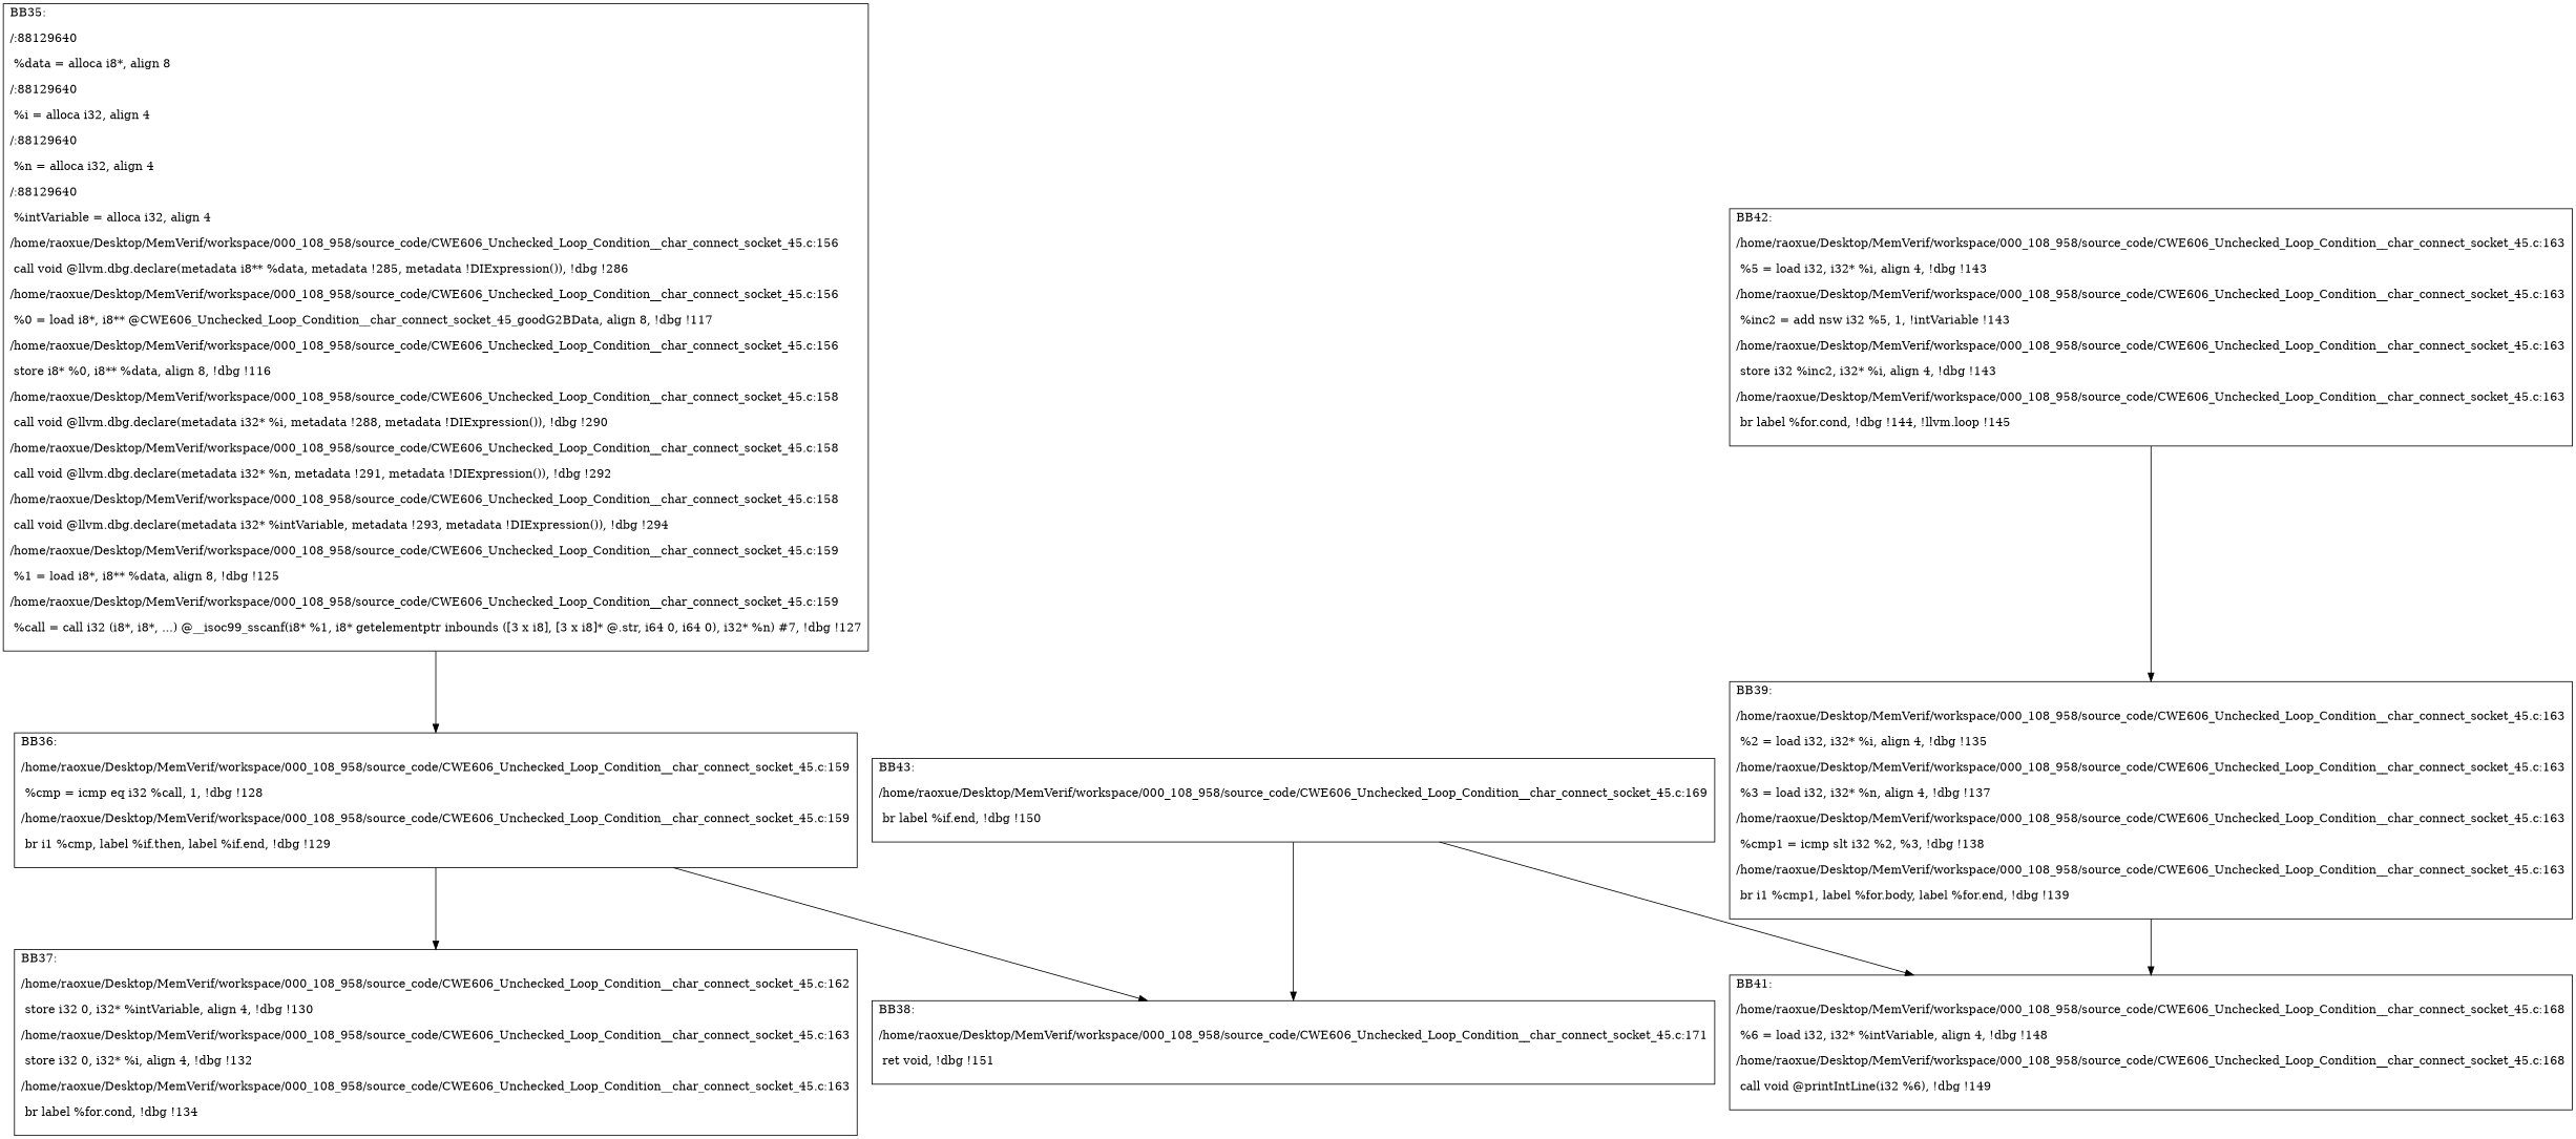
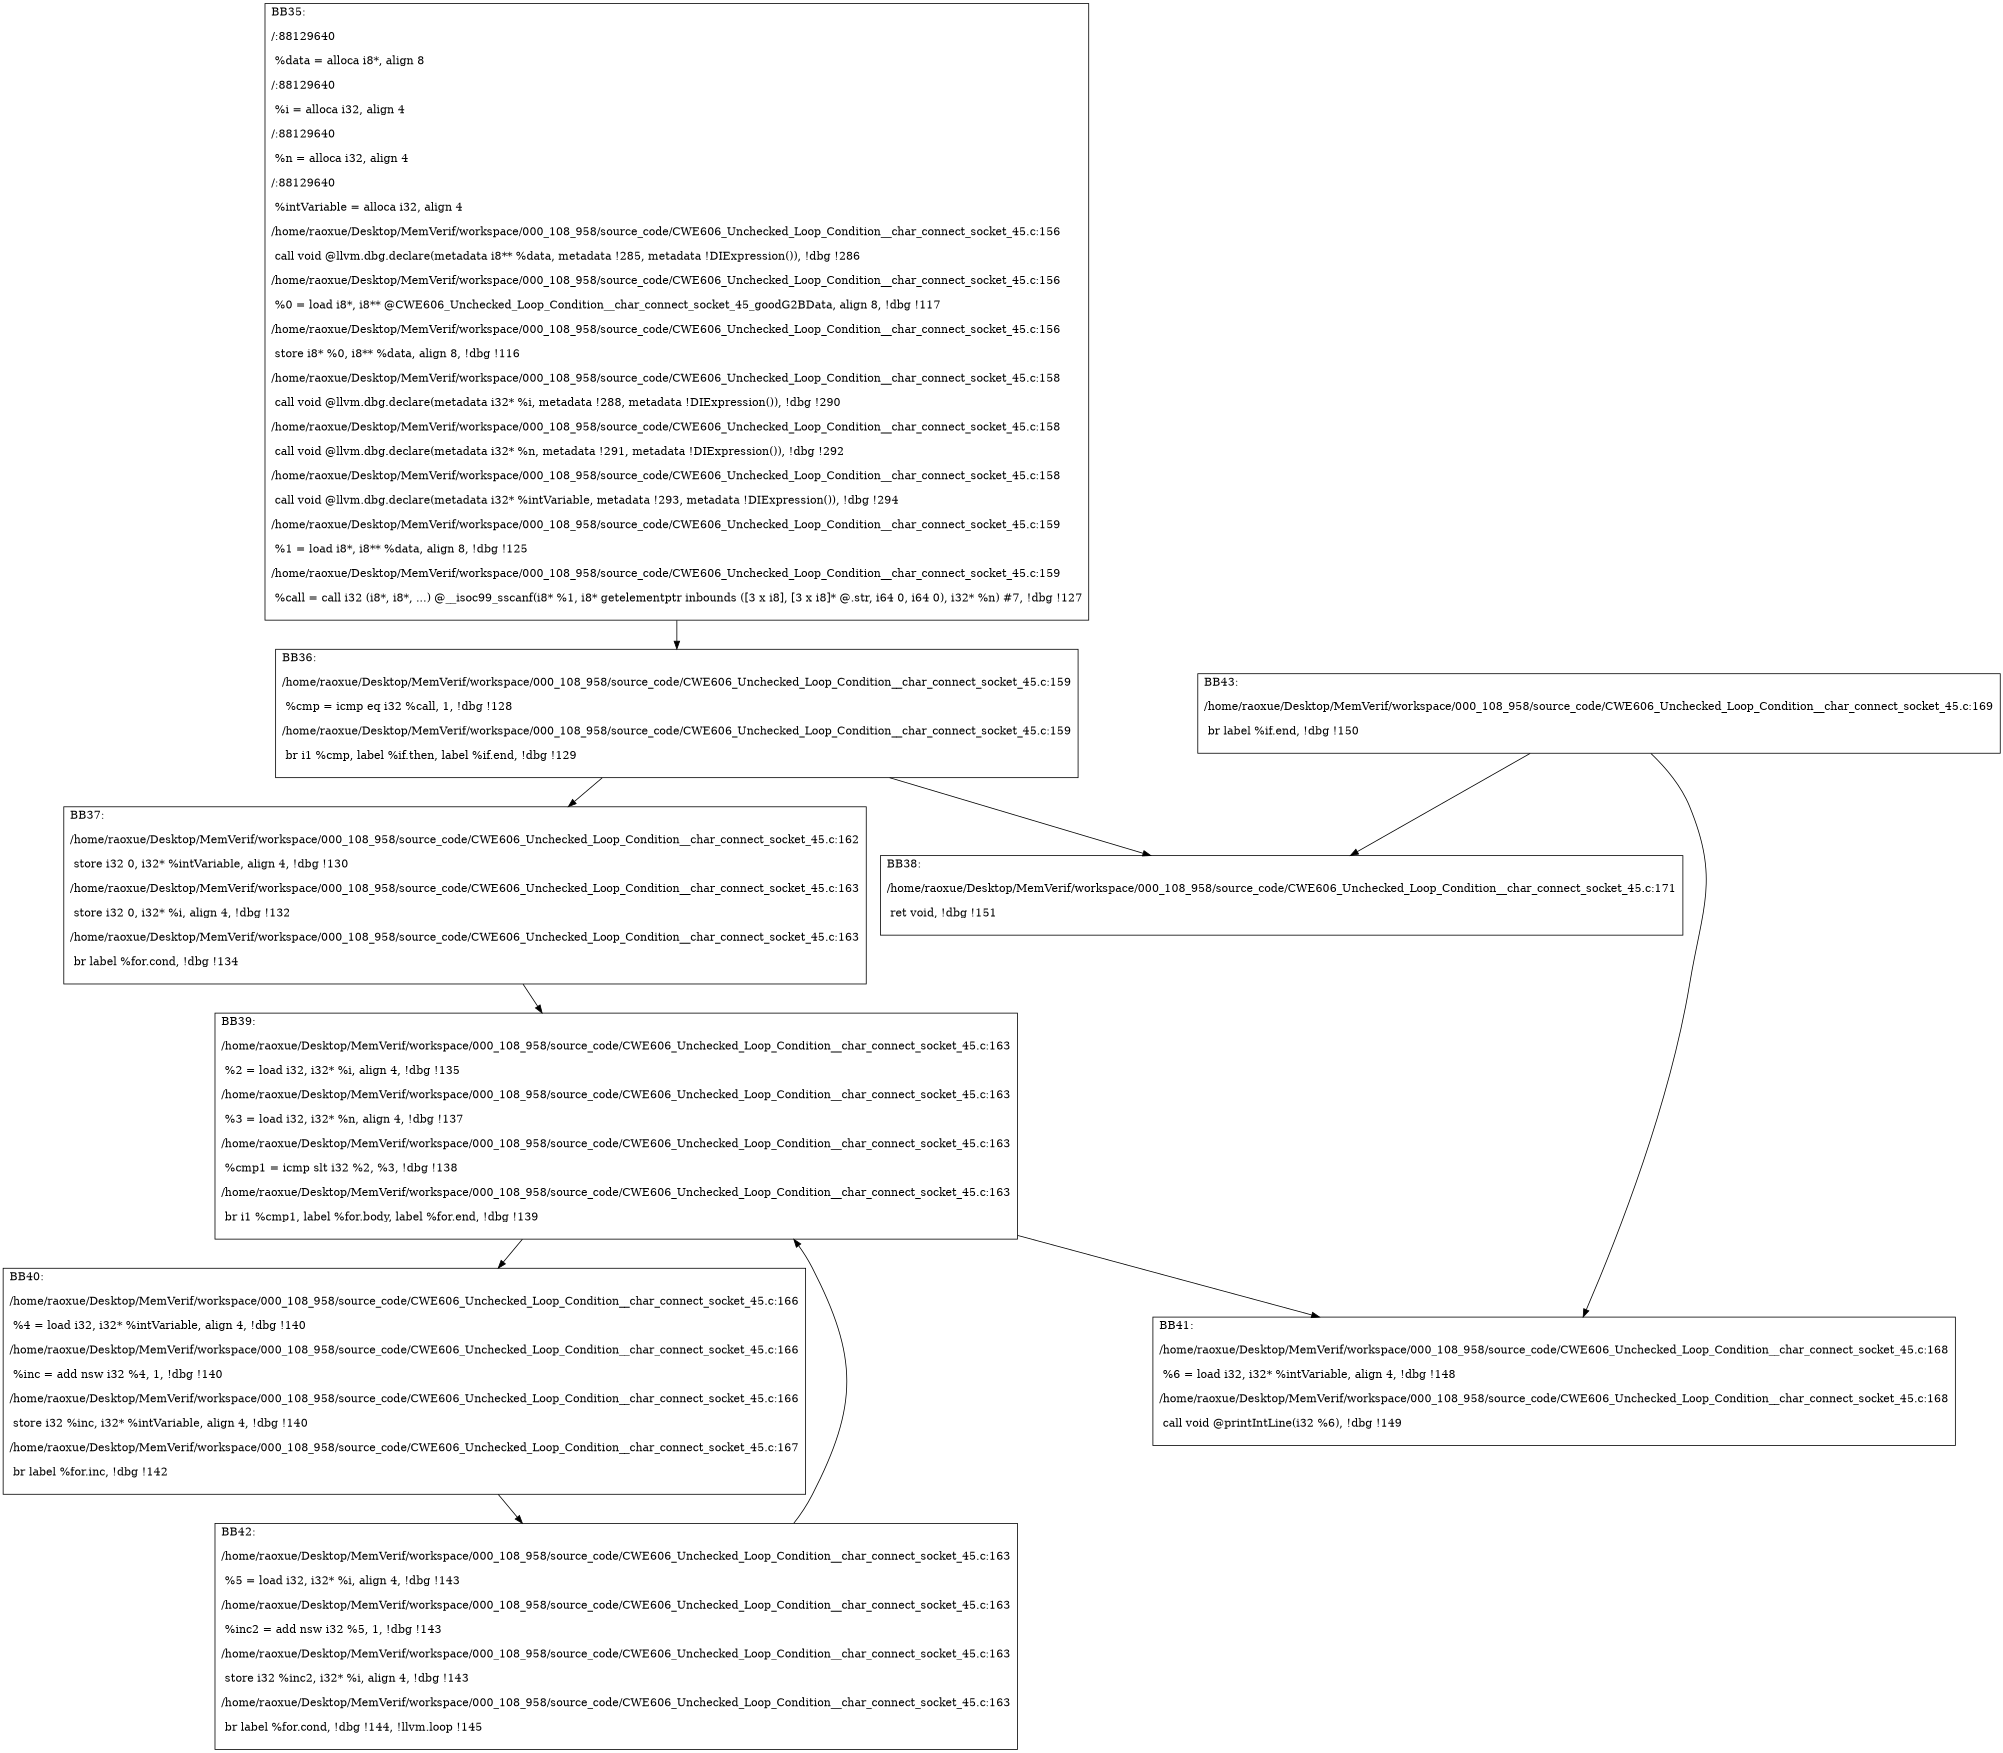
  digraph {
    node [shape=record]
    n1 [label="{BB35:\l\l/:88129640\l\n  %data = alloca i8*, align 8\l\n/:88129640\l\n  %i = alloca i32, align 4\l\n/:88129640\l\n  %n = alloca i32, align 4\l\n/:88129640\l\n  %intVariable = alloca i32, align 4\l\n/home/raoxue/Desktop/MemVerif/workspace/000_108_958/source_code/CWE606_Unchecked_Loop_Condition__char_connect_socket_45.c:156\l\n  call void @llvm.dbg.declare(metadata i8** %data, metadata !285, metadata !DIExpression()), !dbg !286\l\n/home/raoxue/Desktop/MemVerif/workspace/000_108_958/source_code/CWE606_Unchecked_Loop_Condition__char_connect_socket_45.c:156\l\n  %0 = load i8*, i8** @CWE606_Unchecked_Loop_Condition__char_connect_socket_45_goodG2BData, align 8, !dbg !117\l\n/home/raoxue/Desktop/MemVerif/workspace/000_108_958/source_code/CWE606_Unchecked_Loop_Condition__char_connect_socket_45.c:156\l\n  store i8* %0, i8** %data, align 8, !dbg !116\l\n/home/raoxue/Desktop/MemVerif/workspace/000_108_958/source_code/CWE606_Unchecked_Loop_Condition__char_connect_socket_45.c:158\l\n  call void @llvm.dbg.declare(metadata i32* %i, metadata !288, metadata !DIExpression()), !dbg !290\l\n/home/raoxue/Desktop/MemVerif/workspace/000_108_958/source_code/CWE606_Unchecked_Loop_Condition__char_connect_socket_45.c:158\l\n  call void @llvm.dbg.declare(metadata i32* %n, metadata !291, metadata !DIExpression()), !dbg !292\l\n/home/raoxue/Desktop/MemVerif/workspace/000_108_958/source_code/CWE606_Unchecked_Loop_Condition__char_connect_socket_45.c:158\l\n  call void @llvm.dbg.declare(metadata i32* %intVariable, metadata !293, metadata !DIExpression()), !dbg !294\l\n/home/raoxue/Desktop/MemVerif/workspace/000_108_958/source_code/CWE606_Unchecked_Loop_Condition__char_connect_socket_45.c:159\l\n  %1 = load i8*, i8** %data, align 8, !dbg !125\l\n/home/raoxue/Desktop/MemVerif/workspace/000_108_958/source_code/CWE606_Unchecked_Loop_Condition__char_connect_socket_45.c:159\l\n  %call = call i32 (i8*, i8*, ...) @__isoc99_sscanf(i8* %1, i8* getelementptr inbounds ([3 x i8], [3 x i8]* @.str, i64 0, i64 0), i32* %n) #7, !dbg !127\l\n}"]
    n2 [label="{BB36:\l\l/home/raoxue/Desktop/MemVerif/workspace/000_108_958/source_code/CWE606_Unchecked_Loop_Condition__char_connect_socket_45.c:159\l\n  %cmp = icmp eq i32 %call, 1, !dbg !128\l\n/home/raoxue/Desktop/MemVerif/workspace/000_108_958/source_code/CWE606_Unchecked_Loop_Condition__char_connect_socket_45.c:159\l\n  br i1 %cmp, label %if.then, label %if.end, !dbg !129\l\n}"]
    n3 [label="{BB37:\l\l/home/raoxue/Desktop/MemVerif/workspace/000_108_958/source_code/CWE606_Unchecked_Loop_Condition__char_connect_socket_45.c:162\l\n  store i32 0, i32* %intVariable, align 4, !dbg !130\l\n/home/raoxue/Desktop/MemVerif/workspace/000_108_958/source_code/CWE606_Unchecked_Loop_Condition__char_connect_socket_45.c:163\l\n  store i32 0, i32* %i, align 4, !dbg !132\l\n/home/raoxue/Desktop/MemVerif/workspace/000_108_958/source_code/CWE606_Unchecked_Loop_Condition__char_connect_socket_45.c:163\l\n  br label %for.cond, !dbg !134\l\n}"]
    n4 [label="{BB38:\l\l/home/raoxue/Desktop/MemVerif/workspace/000_108_958/source_code/CWE606_Unchecked_Loop_Condition__char_connect_socket_45.c:171\l\n  ret void, !dbg !151\l\n}"]
    n5 [label="{BB39:\l\l/home/raoxue/Desktop/MemVerif/workspace/000_108_958/source_code/CWE606_Unchecked_Loop_Condition__char_connect_socket_45.c:163\l\n  %2 = load i32, i32* %i, align 4, !dbg !135\l\n/home/raoxue/Desktop/MemVerif/workspace/000_108_958/source_code/CWE606_Unchecked_Loop_Condition__char_connect_socket_45.c:163\l\n  %3 = load i32, i32* %n, align 4, !dbg !137\l\n/home/raoxue/Desktop/MemVerif/workspace/000_108_958/source_code/CWE606_Unchecked_Loop_Condition__char_connect_socket_45.c:163\l\n  %cmp1 = icmp slt i32 %2, %3, !dbg !138\l\n/home/raoxue/Desktop/MemVerif/workspace/000_108_958/source_code/CWE606_Unchecked_Loop_Condition__char_connect_socket_45.c:163\l\n  br i1 %cmp1, label %for.body, label %for.end, !dbg !139\l\n}"]
+   n6 [label="{BB40:\l\l/home/raoxue/Desktop/MemVerif/workspace/000_108_958/source_code/CWE606_Unchecked_Loop_Condition__char_connect_socket_45.c:166\l\n  %4 = load i32, i32* %intVariable, align 4, !dbg !140\l\n/home/raoxue/Desktop/MemVerif/workspace/000_108_958/source_code/CWE606_Unchecked_Loop_Condition__char_connect_socket_45.c:166\l\n  %inc = add nsw i32 %4, 1, !dbg !140\l\n/home/raoxue/Desktop/MemVerif/workspace/000_108_958/source_code/CWE606_Unchecked_Loop_Condition__char_connect_socket_45.c:166\l\n  store i32 %inc, i32* %intVariable, align 4, !dbg !140\l\n/home/raoxue/Desktop/MemVerif/workspace/000_108_958/source_code/CWE606_Unchecked_Loop_Condition__char_connect_socket_45.c:167\l\n  br label %for.inc, !dbg !142\l\n}"]
    n7 [label="{BB41:\l\l/home/raoxue/Desktop/MemVerif/workspace/000_108_958/source_code/CWE606_Unchecked_Loop_Condition__char_connect_socket_45.c:168\l\n  %6 = load i32, i32* %intVariable, align 4, !dbg !148\l\n/home/raoxue/Desktop/MemVerif/workspace/000_108_958/source_code/CWE606_Unchecked_Loop_Condition__char_connect_socket_45.c:168\l\n  call void @printIntLine(i32 %6), !dbg !149\l\n}"]
-   n8 [label="{BB42:\l\l/home/raoxue/Desktop/MemVerif/workspace/000_108_958/source_code/CWE606_Unchecked_Loop_Condition__char_connect_socket_45.c:163\l\n  %5 = load i32, i32* %i, align 4, !dbg !143\l\n/home/raoxue/Desktop/MemVerif/workspace/000_108_958/source_code/CWE606_Unchecked_Loop_Condition__char_connect_socket_45.c:163\l\n  %inc2 = add nsw i32 %5, 1, !intVariable !143\l\n/home/raoxue/Desktop/MemVerif/workspace/000_108_958/source_code/CWE606_Unchecked_Loop_Condition__char_connect_socket_45.c:163\l\n  store i32 %inc2, i32* %i, align 4, !dbg !143\l\n/home/raoxue/Desktop/MemVerif/workspace/000_108_958/source_code/CWE606_Unchecked_Loop_Condition__char_connect_socket_45.c:163\l\n  br label %for.cond, !dbg !144, !llvm.loop !145\l\n}"]
+   n8 [label="{BB42:\l\l/home/raoxue/Desktop/MemVerif/workspace/000_108_958/source_code/CWE606_Unchecked_Loop_Condition__char_connect_socket_45.c:163\l\n  %5 = load i32, i32* %i, align 4, !dbg !143\l\n/home/raoxue/Desktop/MemVerif/workspace/000_108_958/source_code/CWE606_Unchecked_Loop_Condition__char_connect_socket_45.c:163\l\n  %inc2 = add nsw i32 %5, 1, !dbg !143\l\n/home/raoxue/Desktop/MemVerif/workspace/000_108_958/source_code/CWE606_Unchecked_Loop_Condition__char_connect_socket_45.c:163\l\n  store i32 %inc2, i32* %i, align 4, !dbg !143\l\n/home/raoxue/Desktop/MemVerif/workspace/000_108_958/source_code/CWE606_Unchecked_Loop_Condition__char_connect_socket_45.c:163\l\n  br label %for.cond, !dbg !144, !llvm.loop !145\l\n}"]
    n9 [label="{BB43:\l\l/home/raoxue/Desktop/MemVerif/workspace/000_108_958/source_code/CWE606_Unchecked_Loop_Condition__char_connect_socket_45.c:169\l\n  br label %if.end, !dbg !150\l\n}"]
    n1 -> n2
    n2 -> n3
    n2 -> n4
+   n3 -> n5
+   n5 -> n6
    n5 -> n7
+   n6 -> n8
    n8 -> n5
    n9 -> n4
    n9 -> n7
  }
